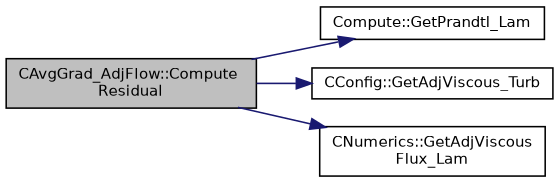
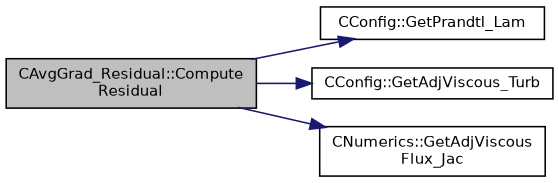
  digraph {
    rankdir=LR
    node [color=black fillcolor=white fontname=Helvetica fontsize=10 shape=record style=filled]
    edge [color=midnightblue fontname=Helvetica fontsize=10 labelfontname=Helvetica labelfontsize=10 style=solid]
-   n1 [fillcolor=grey75 fontcolor=black height=0.2 label="CAvgGrad_AdjFlow::Compute\lResidual" width=0.4]
-   n2 [height=0.2 label="Compute::GetPrandtl_Lam" width=0.4]
+   n1 [fillcolor=grey75 fontcolor=black height=0.2 label="CAvgGrad_Residual::Compute\lResidual" width=0.4]
+   n2 [height=0.2 label="CConfig::GetPrandtl_Lam" width=0.4]
    n3 [height=0.2 label="CConfig::GetAdjViscous_Turb" width=0.4]
-   n4 [height=0.2 label="CNumerics::GetAdjViscous\lFlux_Lam" width=0.4]
+   n4 [height=0.2 label="CNumerics::GetAdjViscous\lFlux_Jac" width=0.4]
    n1 -> n2
    n1 -> n3
    n1 -> n4
  }
